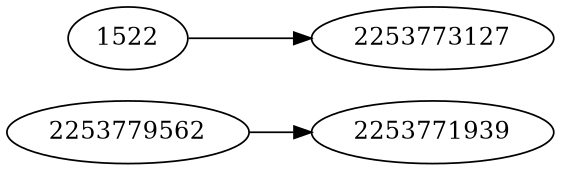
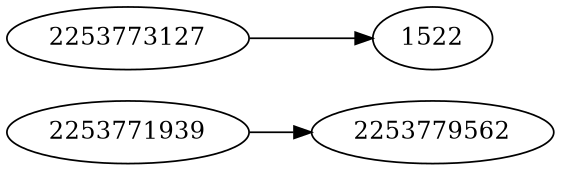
  strict digraph {
    rankdir=LR
    2253779562
    2253771939
    1522
    2253773127
-   2253779562 -> 2253771939
-   1522 -> 2253773127
+   2253771939 -> 2253779562
+   2253773127 -> 1522
  }
